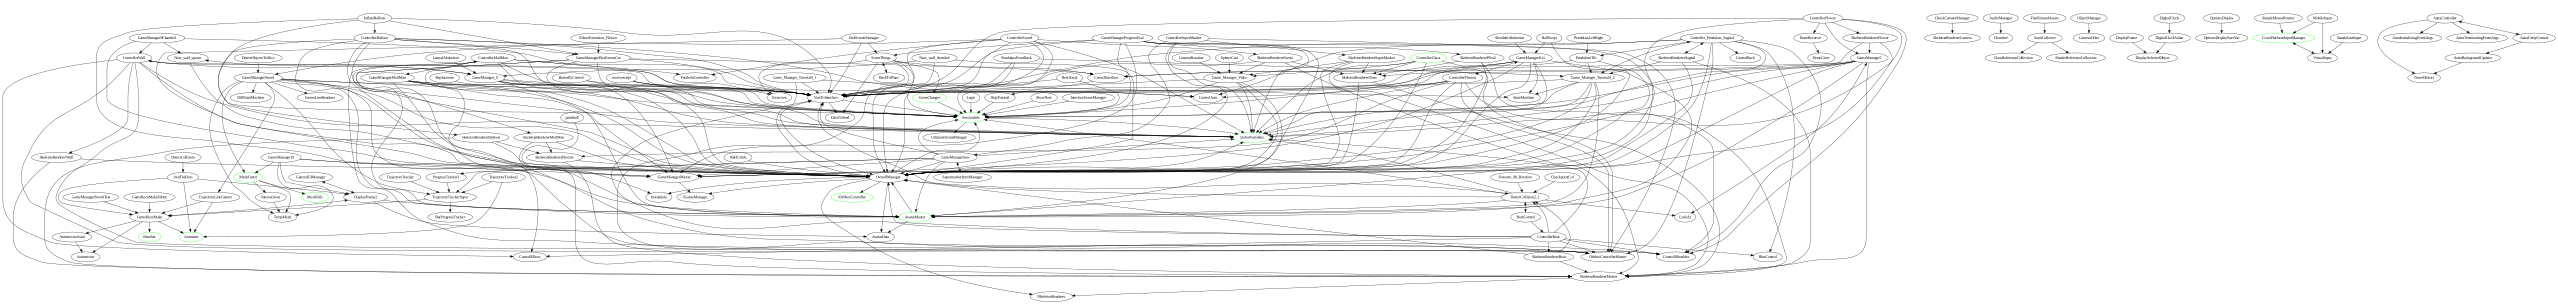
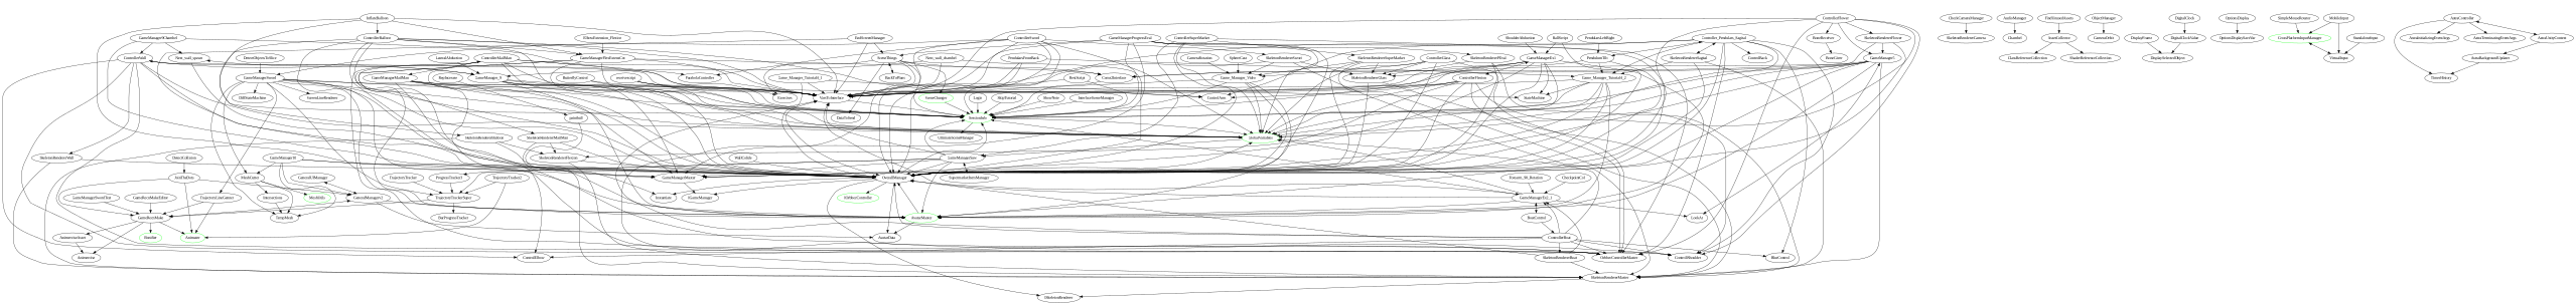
  digraph {
    fontname="Liberation Serif"
    node [fontname="Liberation Serif"]
    edge [fontname="Liberation Serif"]
    RepIncrease
    VarsToInterface
    SessionInfo [color=green]
    OverallManager
    DataToSend
    GlobalVariables [color=green]
    UltimateSceneManager [color=black]
-   GameManagerEx2_1 [label=DetectCollision2_1]
+   GameManagerEx2_1
    Instantiate
    AvatarData
    IGameManager
    IOrbbecController [color=green]
    ISkeletonRenderer
    AvatarMaster [color=green]
    LookAt
    BoatControl
    RestScript
    SkeletonRendererMailMan
    SkeletonRendererFlexion
    SkeletonRendererMaster
    ControllerBoat
    SkeletonRendererPEval
    SkeletonRendererGlass
    SkeletonRendererSuperMarket
    Game_Manager_Vidro
    SkipTutorial
    ControllerMailMan
    ParabolaController
    GameManagerMailMan
    OrbbecControllerMaster
    ControlElbow
    GameManagerMaster
    ControllerSuperMarket
    GameManagerSaw
    SupermarketItemManager
    ProgressTracker3
    TrajectoryTrackerSuper
    GameRecnMake
    BarProgressTracker
    Animater [color=green]
    Animercise
    AnimerciseAsset
    Bonifier [color=green]
    ControllerSword
    SkeletonRendererSword
    GameManagerSword
-   MeshCutter [color=green]
+   MeshCutter
    TempMesh
    ScreenLineRenderer
    DiffStateMachine
    TrajectoryLineGenner
    Intersections
    MeshUtils [color=green]
    DetectCollision
    JoinTheDots
-   GeneralManagerv2 [label=DisplayFrame2]
+   GeneralManagerv2
    EndScreenManager
    SceneThings
    BackToPlans
    Coms2Interface
    Exercises
    SceneChanger [color=green]
    GameManagerProgressEval
    GeneralUIManager
    Login
    receivescript
    GameManager10
    GameManager5
    GameManager9Chambel
    Next_wall_spawn
    ControllerWall
    GameManager_9
    ControlArm
    ControllShoulder
    SkeletonRendererWall
    GameManagerEx1
    ControllerFlexion
    StateMachine
    BlurControl
    SkeletonRendererBoat
    GameManagerFlexExtensCot
    Game_Manager_Tutorial4_1
    Game_Manager_Tutorial4_2
    BallScript
    ButterflyControl
    CameraRotation
    CheckCameraManager
    SkeletonRendererCamera
    CheckpointCol
    Controller_Pendulars_Sagital
    PendulumTilt
    ControlBack
    SkeletonRendererSagital
    InflateBalloon
    ControllerBalloon
    SkeletonRendererBalloon
    Next_wall_chambel
    paintball
    ShowNote
    SphereCast
    WallColide
    ElbowExtension_Flexion
    Forearm_90_Rotation
    LateralAbduction
    PendularsFrontBack
    PendularsLeftRight
    ShoulderAbduction
    n108 [label=Chambel]
    AudioManager
    InterfaceSceneManager
    BoneReceiver
    BoneGiver
    ControllerFlower
    SkeletonRendererFlower
-   ControllerGlass [color=green]
+   ControllerGlass
    AssetCollector
    ClassReferenceCollection
    ShaderReferenceCollection
    FindUnusedAssets
    DetectObjectsToSlice
    GameManagerSwordTest
    ObjectManager
    CameraOrbit
    GameRecnMakeEditor
    TrajectoryTracker
    TrajectoryTracker2
    DisplayFrame
    DisplaySelectedObject
    OptionsDisplay
    OptionsDisplaySaveVar
    DigitalClock
    DigitalClockValue
    CrossPlatformInputManager [color=green]
    VirtualInput
    MobileInput
    StandaloneInput
    SimpleMouseRotator
    AstraBackgroundUpdater
    TimerHistory
    AstraController
    AstraInitializingEventArgs
    AstraTerminatingEventArgs
    AstraUnityContext
-   RepIncrease -> VarsToInterface
+   RepIncrease -> paintball
    VarsToInterface -> SessionInfo
    VarsToInterface -> OverallManager [dir=both]
-   VarsToInterface -> DataToSend
    SessionInfo -> GlobalVariables
    SessionInfo -> UltimateSceneManager
    OverallManager -> SessionInfo
    OverallManager -> GlobalVariables
    OverallManager -> GameManagerEx2_1 [dir=both]
    OverallManager -> Instantiate
    OverallManager -> AvatarData
    OverallManager -> IGameManager
    OverallManager -> IOrbbecController
    OverallManager -> ISkeletonRenderer
    GameManagerEx2_1 -> VarsToInterface
    GameManagerEx2_1 -> SessionInfo
    GameManagerEx2_1 -> GlobalVariables
    GameManagerEx2_1 -> AvatarMaster
    GameManagerEx2_1 -> LookAt
    GameManagerEx2_1 -> BoatControl [dir=both]
    AvatarMaster -> OverallManager
    AvatarMaster -> AvatarData
    BoatControl -> ControllerBoat
    RestScript -> VarsToInterface
    RestScript -> SessionInfo
    SkeletonRendererMailMan -> OverallManager
    SkeletonRendererMailMan -> SkeletonRendererFlexion
    SkeletonRendererMailMan -> SkeletonRendererMaster
    SkeletonRendererFlexion -> OverallManager
    SkeletonRendererFlexion -> SkeletonRendererMaster
    SkeletonRendererMaster -> ISkeletonRenderer
    ControllerBoat -> VarsToInterface
    ControllerBoat -> OverallManager
    ControllerBoat -> GlobalVariables
    ControllerBoat -> GameManagerEx2_1
    ControllerBoat -> OrbbecControllerMaster
    ControllerBoat -> ControlElbow
    ControllerBoat -> ControllShoulder
    ControllerBoat -> BlurControl
    ControllerBoat -> SkeletonRendererBoat
    SkeletonRendererPEval -> OverallManager
    SkeletonRendererPEval -> SkeletonRendererMaster
    SkeletonRendererPEval -> SkeletonRendererGlass
    SkeletonRendererGlass -> OverallManager
    SkeletonRendererGlass -> SkeletonRendererMaster
    SkeletonRendererSuperMarket -> OverallManager
    SkeletonRendererSuperMarket -> SkeletonRendererMaster
    SkeletonRendererSuperMarket -> SkeletonRendererGlass
    SkeletonRendererSuperMarket -> Game_Manager_Vidro
    Game_Manager_Vidro -> VarsToInterface
    Game_Manager_Vidro -> SessionInfo
    Game_Manager_Vidro -> OverallManager
    Game_Manager_Vidro -> GlobalVariables
    Game_Manager_Vidro -> AvatarMaster
    SkipTutorial -> SessionInfo
    ControllerMailMan -> VarsToInterface
    ControllerMailMan -> SessionInfo
    ControllerMailMan -> OverallManager
    ControllerMailMan -> GlobalVariables
    ControllerMailMan -> SkeletonRendererMailMan
    ControllerMailMan -> ParabolaController
    ControllerMailMan -> GameManagerMailMan [dir=both]
    ControllerMailMan -> OrbbecControllerMaster
    GameManagerMailMan -> VarsToInterface
    GameManagerMailMan -> SessionInfo
    GameManagerMailMan -> OverallManager
    GameManagerMailMan -> GlobalVariables
    GameManagerMailMan -> AvatarMaster
    GameManagerMailMan -> ControlElbow
    GameManagerMailMan -> GameManagerMaster
    GameManagerMaster -> IGameManager
    ControllerSuperMarket -> OverallManager
    ControllerSuperMarket -> GlobalVariables
    ControllerSuperMarket -> SkeletonRendererSuperMarket
    ControllerSuperMarket -> OrbbecControllerMaster
    ControllerSuperMarket -> GameManagerSaw
    GameManagerSaw -> VarsToInterface
    GameManagerSaw -> SessionInfo
    GameManagerSaw -> OverallManager
-   GameManagerSaw -> GlobalVariables
+   GlobalVariables -> GameManagerSaw
    GameManagerSaw -> AvatarMaster
    GameManagerSaw -> GameManagerMaster
    GameManagerSaw -> SupermarketItemManager [dir=both]
    GameManagerSaw -> ProgressTracker3
    GameManagerSaw -> TrajectoryTrackerSuper
    ProgressTracker3 -> TrajectoryTrackerSuper
    TrajectoryTrackerSuper -> GameRecnMake
    TrajectoryTrackerSuper -> BarProgressTracker
    GameRecnMake -> Animater
    GameRecnMake -> Animercise
    GameRecnMake -> AnimerciseAsset
    GameRecnMake -> Bonifier
    AnimerciseAsset -> Animercise
    ControllerSword -> VarsToInterface
    ControllerSword -> SessionInfo
    ControllerSword -> OverallManager
    ControllerSword -> GlobalVariables
    ControllerSword -> ParabolaController
    ControllerSword -> OrbbecControllerMaster
    ControllerSword -> SkeletonRendererSword
    ControllerSword -> GameManagerSword
    SkeletonRendererSword -> OverallManager
    SkeletonRendererSword -> SkeletonRendererMaster
    SkeletonRendererSword -> SkeletonRendererGlass
    SkeletonRendererSword -> Game_Manager_Vidro
    GameManagerSword -> VarsToInterface
    GameManagerSword -> SessionInfo
    GameManagerSword -> OverallManager
    GameManagerSword -> GlobalVariables
    GameManagerSword -> AvatarMaster
    GameManagerSword -> GameManagerMaster
    GameManagerSword -> TrajectoryTrackerSuper
    GameManagerSword -> MeshCutter
    GameManagerSword -> TempMesh
    GameManagerSword -> ScreenLineRenderer
    GameManagerSword -> DiffStateMachine
    GameManagerSword -> TrajectoryLineGenner
    MeshCutter -> TempMesh
    MeshCutter -> Intersections
    MeshCutter -> MeshUtils
    TrajectoryLineGenner -> GameRecnMake
    TrajectoryLineGenner -> Animater
    Intersections -> TempMesh
    DetectCollision -> JoinTheDots
    JoinTheDots -> GameRecnMake
    JoinTheDots -> Animater
    JoinTheDots -> GeneralManagerv2
    GeneralManagerv2 -> AvatarData
    GeneralManagerv2 -> AvatarMaster
    GeneralManagerv2 -> GameRecnMake [dir=both]
    EndScreenManager -> VarsToInterface
    EndScreenManager -> OverallManager
    EndScreenManager -> SceneThings
    SceneThings -> VarsToInterface
    SceneThings -> SessionInfo
    SceneThings -> DataToSend
    SceneThings -> BackToPlans [dir=both]
    SceneThings -> Coms2Interface
    SceneThings -> Exercises
    SceneThings -> SceneChanger
-   Coms2Interface -> SkipTutorial
+   Coms2Interface -> SessionInfo
    SceneChanger -> SessionInfo
    GameManagerProgressEval -> VarsToInterface
    GameManagerProgressEval -> SessionInfo
    GameManagerProgressEval -> OverallManager
    GameManagerProgressEval -> GlobalVariables
    GameManagerProgressEval -> AvatarMaster
    GameManagerProgressEval -> SkeletonRendererPEval
    GameManagerProgressEval -> GameManagerMaster
    GameManagerProgressEval -> SceneThings
    GeneralUIManager -> GeneralManagerv2 [dir=both]
    Login -> SessionInfo
    receivescript -> VarsToInterface
    receivescript -> SessionInfo
    receivescript -> Exercises
    GameManager10 -> AvatarMaster
    GameManager10 -> GameManagerMaster
    GameManager10 -> MeshCutter
    GameManager10 -> TempMesh
    GameManager10 -> GeneralManagerv2
    GameManager5 -> VarsToInterface
    GameManager5 -> SessionInfo
    GameManager5 -> OverallManager
    GameManager5 -> GlobalVariables
    GameManager5 -> AvatarMaster
    GameManager5 -> LookAt [dir=both]
    GameManager5 -> SkeletonRendererMaster
    GameManager5 -> GameManagerMaster
    GameManager5 -> Coms2Interface
    GameManager9Chambel -> VarsToInterface
    GameManager9Chambel -> OverallManager
    GameManager9Chambel -> Next_wall_spawn
    GameManager9Chambel -> ControllerWall
    Next_wall_spawn -> OverallManager
    Next_wall_spawn -> GameManager_9 [dir=both]
    ControllerWall -> VarsToInterface
    ControllerWall -> OverallManager
    ControllerWall -> GlobalVariables
    ControllerWall -> OrbbecControllerMaster
    ControllerWall -> ControlElbow
    ControllerWall -> GameManager_9 [dir=both]
    ControllerWall -> ControlArm
    ControllerWall -> ControllShoulder
    ControllerWall -> SkeletonRendererWall
    GameManager_9 -> VarsToInterface
    GameManager_9 -> SessionInfo
    GameManager_9 -> OverallManager
    GameManager_9 -> GlobalVariables
    GameManager_9 -> AvatarMaster
    GameManager_9 -> GameManagerMaster
    SkeletonRendererWall -> OverallManager
    SkeletonRendererWall -> SkeletonRendererMaster
    GameManagerEx1 -> VarsToInterface
    GameManagerEx1 -> SessionInfo
    GameManagerEx1 -> OverallManager
    GameManagerEx1 -> GlobalVariables
    GameManagerEx1 -> AvatarMaster
    GameManagerEx1 -> GameManagerMaster
    GameManagerEx1 -> Coms2Interface
    GameManagerEx1 -> ControllerFlexion [dir=both]
    GameManagerEx1 -> StateMachine
    ControllerFlexion -> VarsToInterface
    ControllerFlexion -> OverallManager
    ControllerFlexion -> GlobalVariables
    ControllerFlexion -> SkeletonRendererFlexion
    ControllerFlexion -> OrbbecControllerMaster
    ControllerFlexion -> ControlArm
    ControllerFlexion -> ControllShoulder
    SkeletonRendererBoat -> OverallManager
    SkeletonRendererBoat -> GameManagerEx2_1
    SkeletonRendererBoat -> SkeletonRendererMaster
    GameManagerFlexExtensCot -> VarsToInterface
    GameManagerFlexExtensCot -> SessionInfo
    GameManagerFlexExtensCot -> GlobalVariables
    GameManagerFlexExtensCot -> AvatarMaster
    GameManagerFlexExtensCot -> GameManagerMaster
    GameManagerFlexExtensCot -> Coms2Interface
    Game_Manager_Tutorial4_1 -> VarsToInterface
    Game_Manager_Tutorial4_1 -> OverallManager
    Game_Manager_Tutorial4_1 -> StateMachine
    Game_Manager_Tutorial4_2 -> VarsToInterface
    Game_Manager_Tutorial4_2 -> SessionInfo
    Game_Manager_Tutorial4_2 -> OverallManager
    Game_Manager_Tutorial4_2 -> GlobalVariables
    Game_Manager_Tutorial4_2 -> AvatarMaster
    Game_Manager_Tutorial4_2 -> GameManagerMaster
    Game_Manager_Tutorial4_2 -> StateMachine
    BallScript -> OverallManager
    BallScript -> GameManagerEx1
    ButterflyControl -> VarsToInterface
    ButterflyControl -> OverallManager
    CameraRotation -> Game_Manager_Vidro
    CheckCameraManager -> SkeletonRendererCamera
    CheckpointCol -> GameManagerEx2_1
    Controller_Pendulars_Sagital -> VarsToInterface
    Controller_Pendulars_Sagital -> OverallManager
    Controller_Pendulars_Sagital -> GlobalVariables
    Controller_Pendulars_Sagital -> OrbbecControllerMaster
    Controller_Pendulars_Sagital -> ControlArm
    Controller_Pendulars_Sagital -> ControllShoulder
    Controller_Pendulars_Sagital -> BlurControl
    Controller_Pendulars_Sagital -> Game_Manager_Tutorial4_2
    Controller_Pendulars_Sagital -> PendulumTilt [dir=both]
    Controller_Pendulars_Sagital -> ControlBack
    Controller_Pendulars_Sagital -> SkeletonRendererSagital [dir=both]
    PendulumTilt -> VarsToInterface
    PendulumTilt -> OverallManager
    PendulumTilt -> Game_Manager_Tutorial4_2
    SkeletonRendererSagital -> OverallManager
    SkeletonRendererSagital -> SkeletonRendererMaster
    SkeletonRendererSagital -> Game_Manager_Tutorial4_2
    InflateBalloon -> VarsToInterface
    InflateBalloon -> SessionInfo
    InflateBalloon -> OverallManager
    InflateBalloon -> GameManagerFlexExtensCot
    InflateBalloon -> ControllerBalloon
    ControllerBalloon -> VarsToInterface
    ControllerBalloon -> OverallManager
    ControllerBalloon -> GlobalVariables
    ControllerBalloon -> OrbbecControllerMaster
    ControllerBalloon -> ControlArm
    ControllerBalloon -> ControllShoulder
    ControllerBalloon -> GameManagerFlexExtensCot
    ControllerBalloon -> SkeletonRendererBalloon
    SkeletonRendererBalloon -> OverallManager
    SkeletonRendererBalloon -> SkeletonRendererFlexion
    SkeletonRendererBalloon -> SkeletonRendererMaster
    Next_wall_chambel -> VarsToInterface
    Next_wall_chambel -> OverallManager
    Next_wall_chambel -> GameManager_9
    paintball -> Instantiate
    ShowNote -> SessionInfo
    SphereCast -> Game_Manager_Vidro
    WallColide -> OverallManager
    ElbowExtension_Flexion -> GameManagerFlexExtensCot
    Forearm_90_Rotation -> GameManagerEx2_1
    LateralAbduction -> GameManager_9
    PendularsFrontBack -> VarsToInterface
    PendularsFrontBack -> OverallManager
    PendularsFrontBack -> Game_Manager_Tutorial4_2
    PendularsLeftRight -> PendulumTilt
    ShoulderAbduction -> GameManagerEx1
    AudioManager -> n108
    InterfaceSceneManager -> SessionInfo
    BoneReceiver -> BoneGiver
    ControllerFlower -> VarsToInterface
    ControllerFlower -> OverallManager
    ControllerFlower -> GlobalVariables
+   ControllerFlower -> OrbbecControllerMaster
    ControllerFlower -> GameManager5
    ControllerFlower -> ControllShoulder
    ControllerFlower -> BoneReceiver
    ControllerFlower -> SkeletonRendererFlower
    SkeletonRendererFlower -> OverallManager
    SkeletonRendererFlower -> SkeletonRendererGlass
    SkeletonRendererFlower -> GameManager5
    ControllerGlass -> OverallManager
    ControllerGlass -> GlobalVariables
    ControllerGlass -> SkeletonRendererGlass
    ControllerGlass -> Game_Manager_Vidro
    ControllerGlass -> OrbbecControllerMaster
    AssetCollector -> ClassReferenceCollection
    AssetCollector -> ShaderReferenceCollection
    FindUnusedAssets -> AssetCollector
    DetectObjectsToSlice -> GameManagerSword
    GameManagerSwordTest -> GameRecnMake
    ObjectManager -> CameraOrbit
    GameRecnMakeEditor -> GameRecnMake
    TrajectoryTracker -> TrajectoryTrackerSuper
    TrajectoryTracker2 -> TrajectoryTrackerSuper
    TrajectoryTracker2 -> Animater
    DisplayFrame -> DisplaySelectedObject
    OptionsDisplay -> OptionsDisplaySaveVar
    DigitalClock -> DigitalClockValue
    DigitalClockValue -> DisplaySelectedObject
    CrossPlatformInputManager -> VirtualInput [dir=both]
    MobileInput -> CrossPlatformInputManager
    MobileInput -> VirtualInput
    StandaloneInput -> VirtualInput
    SimpleMouseRotator -> CrossPlatformInputManager
    AstraBackgroundUpdater -> TimerHistory
    AstraController -> TimerHistory
    AstraController -> AstraInitializingEventArgs
    AstraController -> AstraTerminatingEventArgs
    AstraController -> AstraUnityContext [dir=both]
    AstraUnityContext -> AstraBackgroundUpdater
  }
